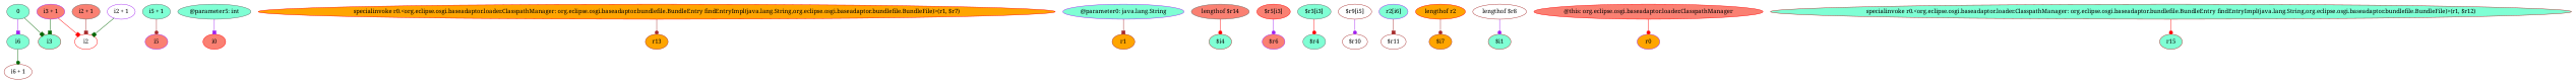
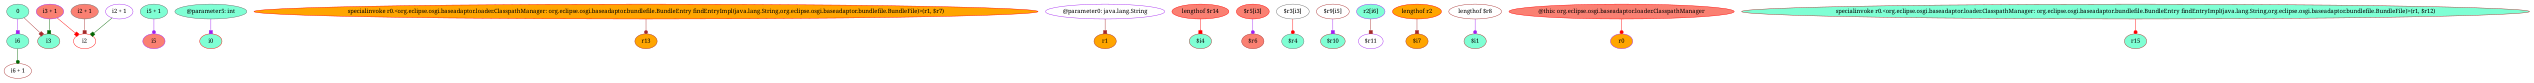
  digraph {
    fontname="Noto Serif"
    node [color=brown fillcolor=aquamarine fontname="Noto Serif" style=filled]
    edge [arrowhead=box color=brown fontname="Noto Serif"]
    n1 [color=gray40 label=0]
    n2 [label=i3]
    n3 [color=gray40 label=i6]
    n4 [color=red fillcolor=white label=i2]
    n5 [fillcolor=white label="i6 + 1"]
    n6 [color=purple fillcolor=salmon label=i5]
    n7 [color=gray40 label="@parameter5: int"]
-   n8 [color=red fillcolor=salmon label=i0]
+   n8 [color=red label=i0]
    n9 [color=gray40 fillcolor=salmon label="i2 + 1"]
    n10 [color=red fillcolor=orange label="specialinvoke r0.<org.eclipse.osgi.baseadaptor.loader.ClasspathManager: org.eclipse.osgi.baseadaptor.bundlefile.BundleEntry findEntryImpl(java.lang.String,org.eclipse.osgi.baseadaptor.bundlefile.BundleFile)>(r1, $r7)"]
    n11 [fillcolor=orange label=r13]
    n12 [color=purple fillcolor=salmon label="i3 + 1"]
-   n13 [color=purple label="@parameter0: java.lang.String"]
+   n13 [color=purple fillcolor=white label="@parameter0: java.lang.String"]
    n14 [fillcolor=orange label=r1]
-   n15 [color=gray40 fillcolor=salmon label="lengthof $r14"]
+   n15 [color=red fillcolor=salmon label="lengthof $r14"]
    n16 [label="$i4"]
    n17 [color=red fillcolor=salmon label="$r5[i3]"]
-   n18 [color=purple fillcolor=salmon label="$r6"]
-   n19 [color=gray40 label="$r3[i3]"]
+   n18 [fillcolor=salmon label="$r6"]
+   n19 [color=gray40 fillcolor=white label="$r3[i3]"]
    n20 [color=gray40 label="$r4"]
    n21 [fillcolor=white label="$r9[i5]"]
-   n22 [fillcolor=white label="$r10"]
+   n22 [label="$r10"]
    n23 [color=purple label="r2[i6]"]
-   n24 [fillcolor=white label="$r11"]
+   n24 [color=purple fillcolor=white label="$r11"]
    n25 [color=red fillcolor=orange label="lengthof r2"]
    n26 [fillcolor=orange label="$i7"]
    n27 [fillcolor=white label="lengthof $r8"]
    n28 [label="$i1"]
    n29 [color=purple fillcolor=white label="i2 + 1"]
    n30 [color=red fillcolor=salmon label="@this: org.eclipse.osgi.baseadaptor.loader.ClasspathManager"]
    n31 [color=purple fillcolor=orange label=r0]
    n32 [color=gray40 label="i5 + 1"]
    n33 [label="specialinvoke r0.<org.eclipse.osgi.baseadaptor.loader.ClasspathManager: org.eclipse.osgi.baseadaptor.bundlefile.BundleEntry findEntryImpl(java.lang.String,org.eclipse.osgi.baseadaptor.bundlefile.BundleFile)>(r1, $r12)"]
    n34 [label=r15]
-   n1 -> n2 [color=darkgreen]
+   n1 -> n2
    n1 -> n3 [color=purple]
    n3 -> n5 [arrowhead=dot color=darkgreen]
    n7 -> n8 [color=purple]
    n9 -> n4
    n10 -> n11 [arrowhead=dot]
    n12 -> n2 [color=darkgreen]
    n12 -> n4 [color=red]
    n13 -> n14
-   n15 -> n16 [arrowhead=dot color=red]
+   n15 -> n16 [color=red]
    n17 -> n18 [arrowhead=dot color=purple]
    n19 -> n20 [arrowhead=dot color=red]
-   n21 -> n22 [arrowhead=dot color=purple]
+   n21 -> n22 [color=purple]
    n23 -> n24
-   n25 -> n26 [arrowhead=dot]
+   n25 -> n26
    n27 -> n28 [arrowhead=dot color=purple]
    n29 -> n4 [color=darkgreen]
    n30 -> n31 [arrowhead=dot color=red]
-   n32 -> n6 [arrowhead=dot]
+   n32 -> n6 [arrowhead=dot color=purple]
    n33 -> n34 [arrowhead=dot color=red]
  }
